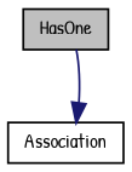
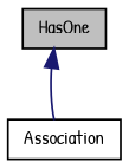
  digraph {
    fontname="Patrick Hand"
    node [color=black fontname="Patrick Hand" fontsize=10 shape=record style=filled]
    n1 [fillcolor=grey75 fontcolor=black height=0.2 label=HasOne width=0.4]
    n2 [fillcolor=white height=0.2 label=Association width=0.4]
-   n2 -> n1 [color=midnightblue dir=back fontname="Patrick Hand" fontsize=10 labelfontname=Helvetica labelfontsize=10 style=solid]
+   n1 -> n2 [color=midnightblue dir=back fontname="Patrick Hand" fontsize=10 labelfontname=Helvetica labelfontsize=10 style=solid]
  }
